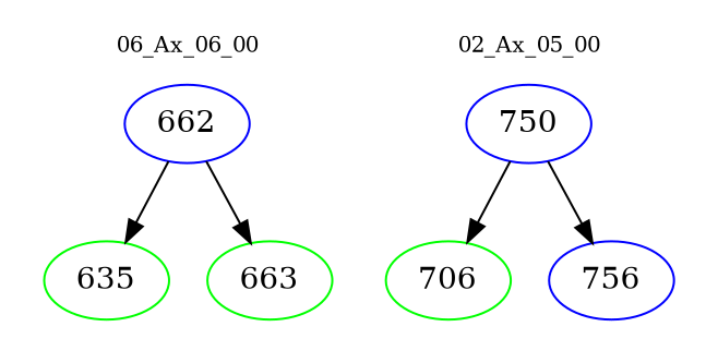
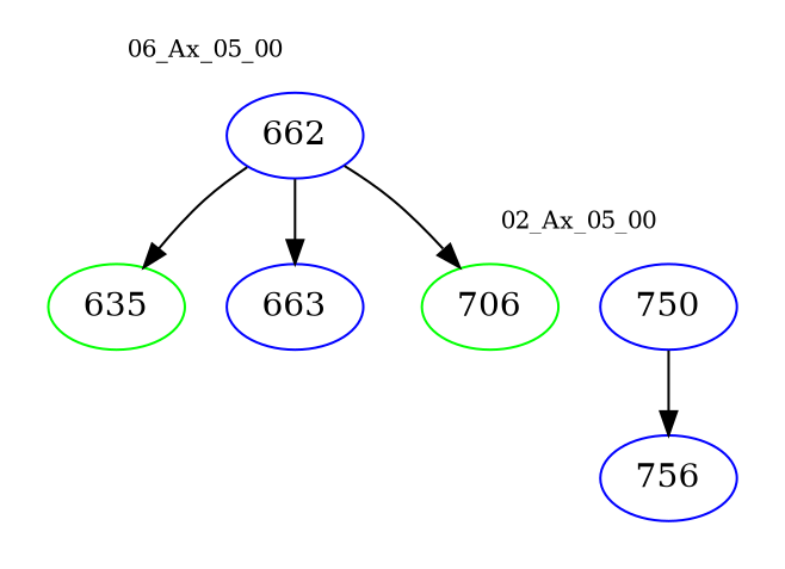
  digraph {
    node [color=blue]
    edge [color=black]
    n1 [label=662]
    n2 [color=green label=635]
-   n3 [color=green label=663]
+   n3 [label=663]
    n4 [label=750]
    n5 [color=green label=706]
    n6 [label=756]
    subgraph cluster_1 {
      color=white
      fontsize=10
-     label="06_Ax_06_00"
+     label="06_Ax_05_00"
      n1
      n2
      n3
    }
    subgraph cluster_2 {
      color=white
      fontsize=10
      label="02_Ax_05_00"
      n4
      n5
      n6
    }
    n1 -> n2
    n1 -> n3
-   n4 -> n5
+   n1 -> n5
    n4 -> n6
  }
